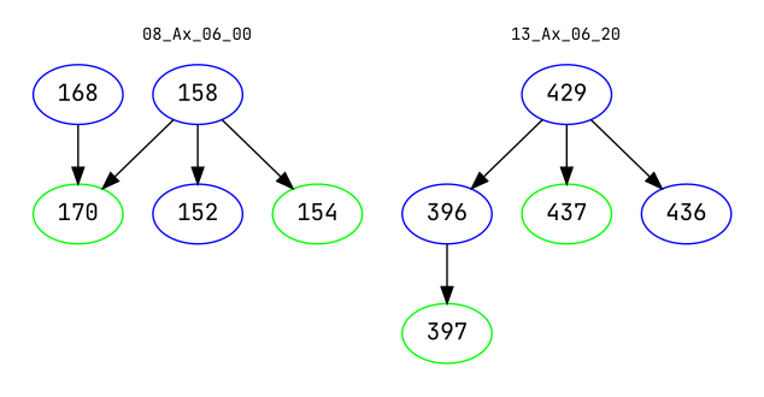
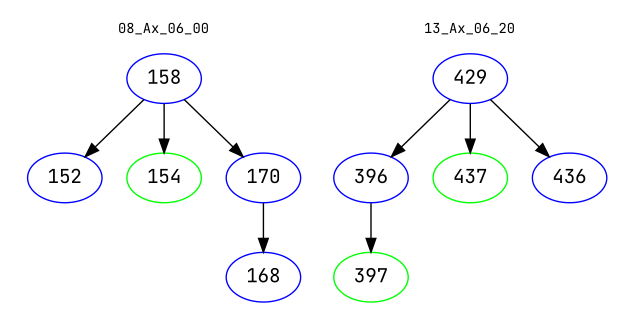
  digraph {
    fontname="JetBrains Mono"
    node [color=blue fontname="JetBrains Mono"]
    edge [color=black fontname="JetBrains Mono"]
    n1 [label=158]
    n2 [label=152]
    n3 [label=168]
    n4 [color=green label=154]
-   n5 [color=green label=170]
+   n5 [label=170]
    n6 [label=429]
    n7 [label=396]
    n8 [color=green label=437]
    n9 [label=436]
    n10 [color=green label=397]
    subgraph cluster_1 {
      color=white
      fontsize=10
      label="08_Ax_06_00"
      n1
      n2
      n3
      n4
      n5
    }
    subgraph cluster_2 {
      color=white
      fontsize=10
      label="13_Ax_06_20"
      n6
      n7
      n8
      n9
      n10
    }
    n1 -> n2
    n1 -> n4
    n1 -> n5
-   n3 -> n5
+   n5 -> n3
    n6 -> n7
    n6 -> n8
    n6 -> n9
    n7 -> n10
  }
